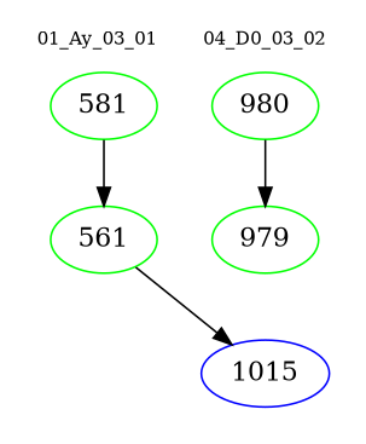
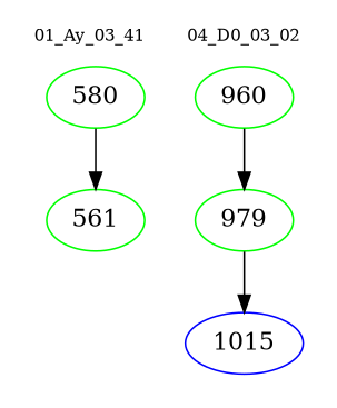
  digraph {
    node [color=green]
    edge [color=black]
-   n1 [label=581]
+   n1 [label=580]
    n2 [label=561]
-   n3 [label=980]
+   n3 [label=960]
    n4 [label=979]
    n5 [color=blue label=1015]
    subgraph cluster_1 {
      color=white
      fontsize=10
-     label="01_Ay_03_01"
+     label="01_Ay_03_41"
      n1
      n2
    }
    subgraph cluster_2 {
      color=white
      fontsize=10
      label="04_D0_03_02"
      n3
      n4
      n5
    }
    n1 -> n2
    n3 -> n4
-   n2 -> n5
+   n4 -> n5
  }
